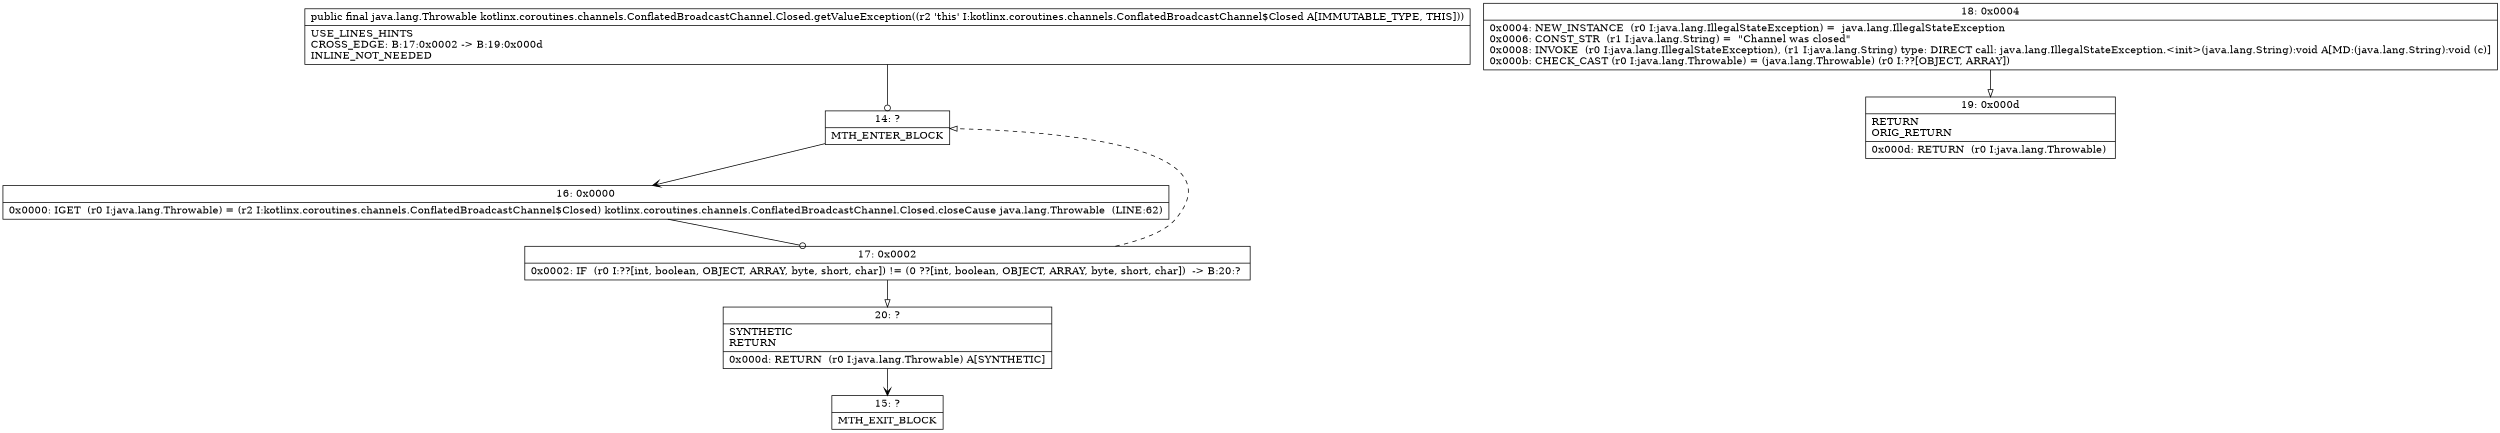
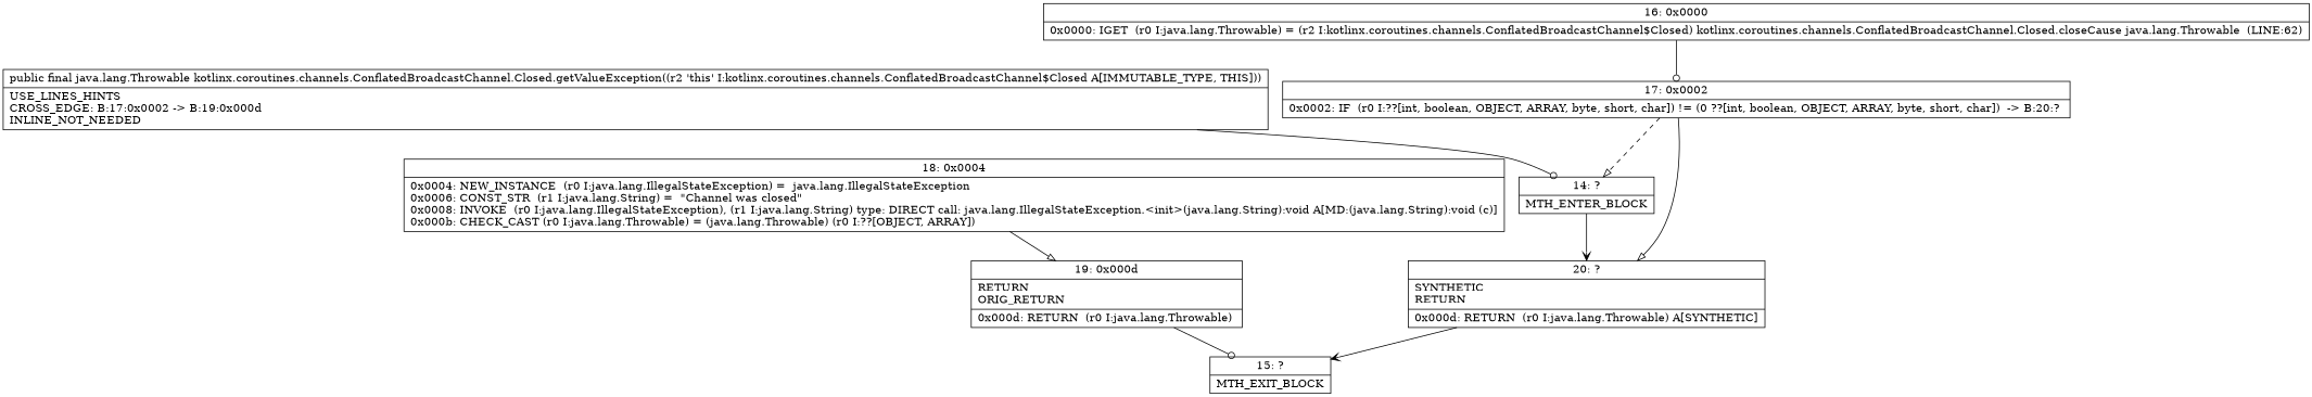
  digraph {
    node [shape=record]
    edge [arrowhead=odot]
    n1 [label="{14\:\ ?|MTH_ENTER_BLOCK\l}"]
    n2 [label="{16\:\ 0x0000|0x0000: IGET  (r0 I:java.lang.Throwable) = (r2 I:kotlinx.coroutines.channels.ConflatedBroadcastChannel$Closed) kotlinx.coroutines.channels.ConflatedBroadcastChannel.Closed.closeCause java.lang.Throwable  (LINE:62)\l}"]
    n3 [label="{17\:\ 0x0002|0x0002: IF  (r0 I:??[int, boolean, OBJECT, ARRAY, byte, short, char]) != (0 ??[int, boolean, OBJECT, ARRAY, byte, short, char])  \-\> B:20:? \l}"]
    n4 [label="{20\:\ ?|SYNTHETIC\lRETURN\l|0x000d: RETURN  (r0 I:java.lang.Throwable) A[SYNTHETIC]\l}"]
    n5 [label="{18\:\ 0x0004|0x0004: NEW_INSTANCE  (r0 I:java.lang.IllegalStateException) =  java.lang.IllegalStateException \l0x0006: CONST_STR  (r1 I:java.lang.String) =  \"Channel was closed\" \l0x0008: INVOKE  (r0 I:java.lang.IllegalStateException), (r1 I:java.lang.String) type: DIRECT call: java.lang.IllegalStateException.\<init\>(java.lang.String):void A[MD:(java.lang.String):void (c)]\l0x000b: CHECK_CAST (r0 I:java.lang.Throwable) = (java.lang.Throwable) (r0 I:??[OBJECT, ARRAY]) \l}"]
    n6 [label="{19\:\ 0x000d|RETURN\lORIG_RETURN\l|0x000d: RETURN  (r0 I:java.lang.Throwable) \l}"]
    n7 [label="{15\:\ ?|MTH_EXIT_BLOCK\l}"]
    n8 [label="{public final java.lang.Throwable kotlinx.coroutines.channels.ConflatedBroadcastChannel.Closed.getValueException((r2 'this' I:kotlinx.coroutines.channels.ConflatedBroadcastChannel$Closed A[IMMUTABLE_TYPE, THIS]))  | USE_LINES_HINTS\lCROSS_EDGE: B:17:0x0002 \-\> B:19:0x000d\lINLINE_NOT_NEEDED\l}"]
-   n1 -> n2 [arrowhead=vee]
+   n1 -> n4 [arrowhead=vee]
    n2 -> n3
    n3 -> n1 [arrowhead=onormal style=dashed]
    n3 -> n4 [arrowhead=onormal]
    n4 -> n7 [arrowhead=vee]
    n5 -> n6 [arrowhead=onormal]
+   n6 -> n7
    n8 -> n1
  }
